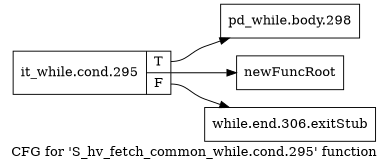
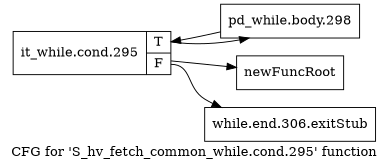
  digraph {
    label="CFG for 'S_hv_fetch_common_while.cond.295' function"
    rankdir=LR
    node [shape=record]
    n1 [label="{newFuncRoot}"]
    n2 [label="{it_while.cond.295|{<s0>T|<s1>F}}"]
    n3 [label="{while.end.306.exitStub}"]
    n4 [label="{pd_while.body.298}"]
    n2 -> n1
    n2 -> n3 [tailport=s1]
    n2 -> n4 [tailport=s0]
+   n4 -> n2
  }
